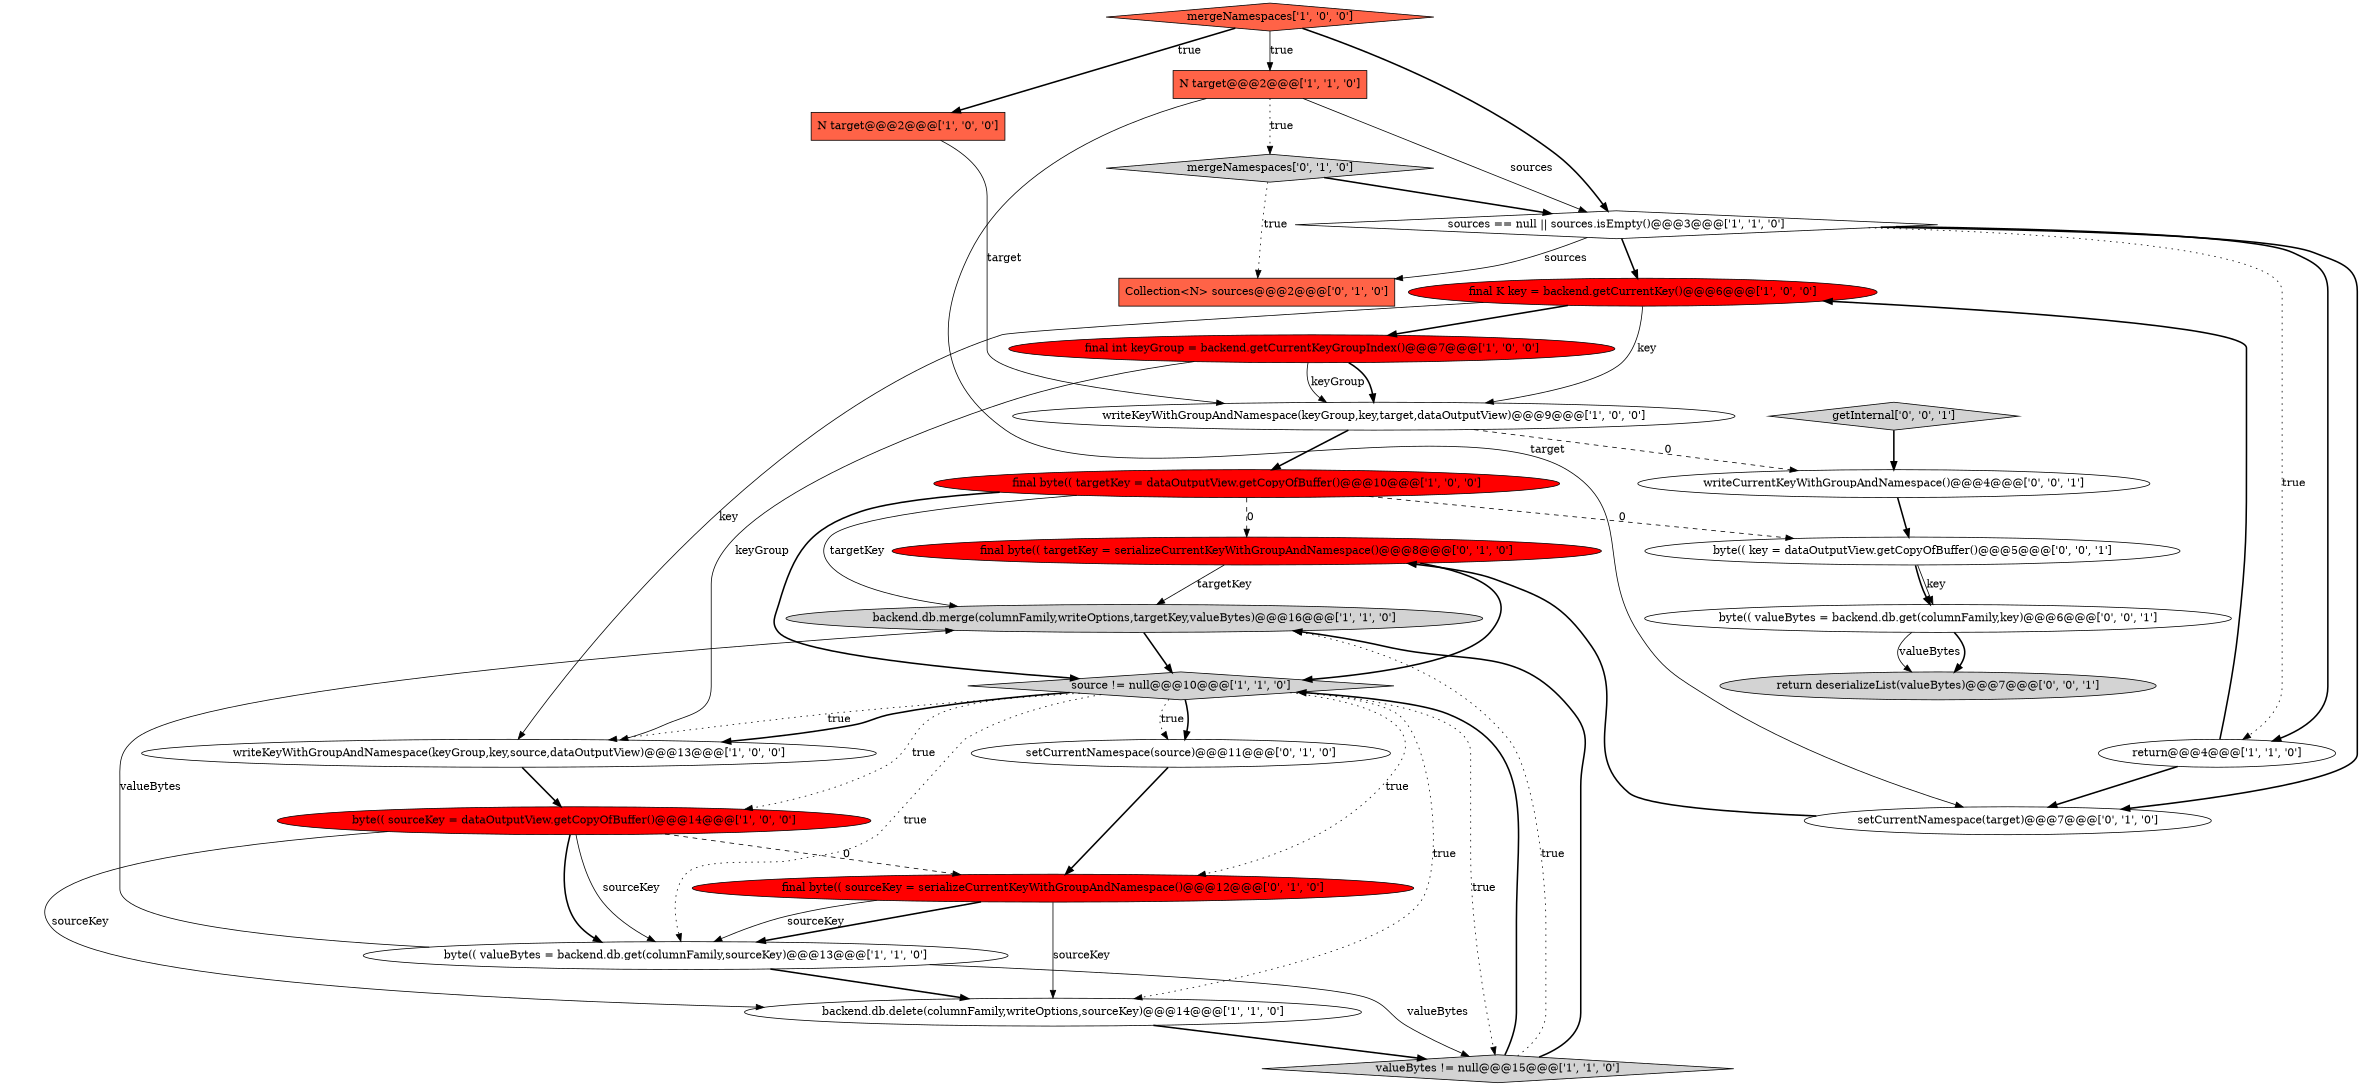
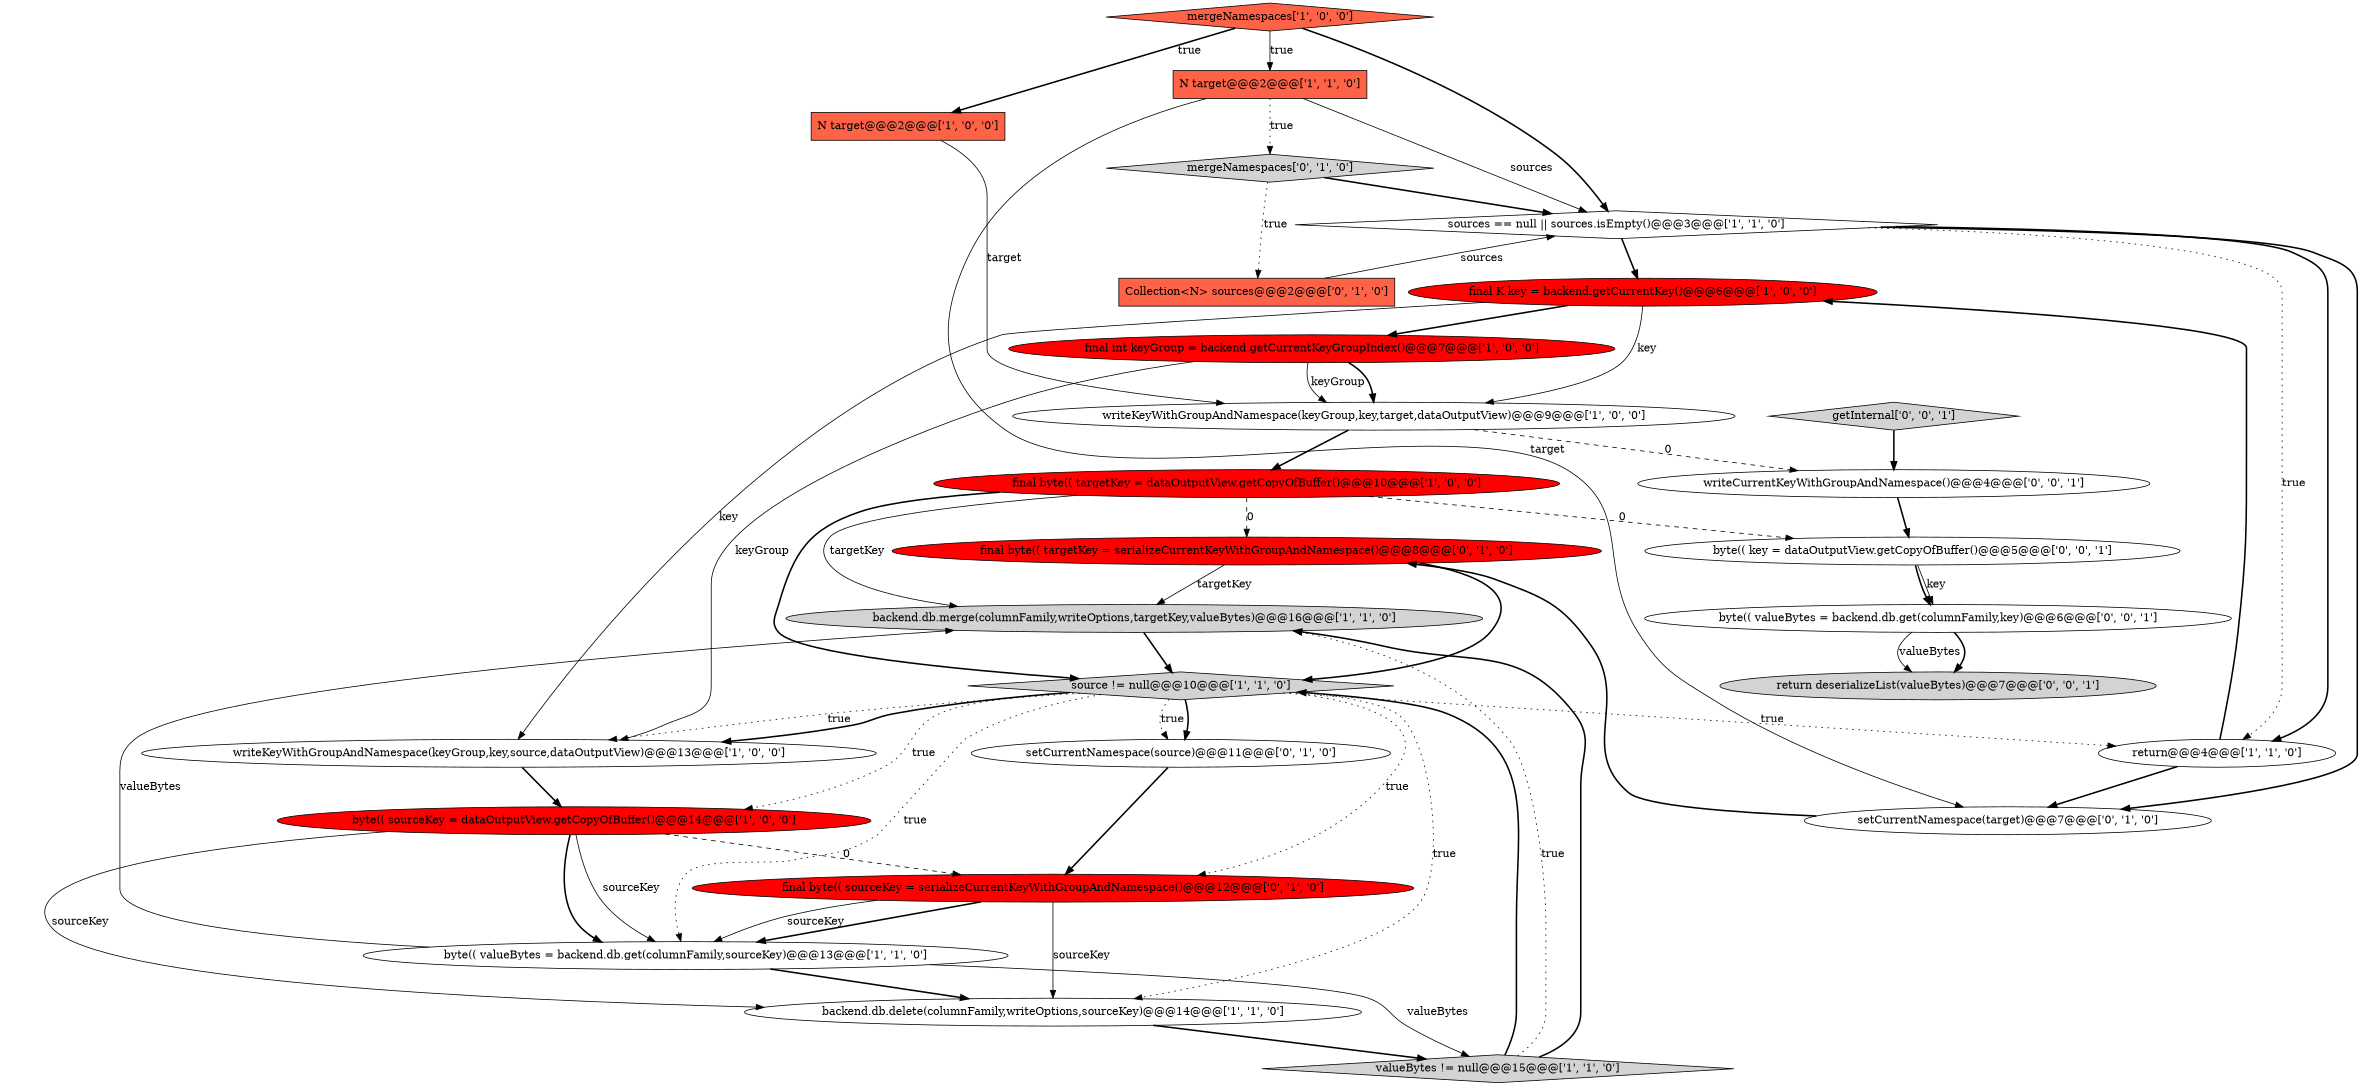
  digraph {
    node [fillcolor=white shape=ellipse style=filled]
    edge [style=bold]
    n1 [fillcolor=tomato label="mergeNamespaces['1', '0', '0']" shape=diamond]
    n2 [label="sources == null || sources.isEmpty()@@@3@@@['1', '1', '0']" shape=diamond]
    n3 [fillcolor=tomato label="N target@@@2@@@['1', '0', '0']" shape=box]
    n4 [fillcolor=tomato label="N target@@@2@@@['1', '1', '0']" shape=box]
    n5 [fillcolor=red label="final K key = backend.getCurrentKey()@@@6@@@['1', '0', '0']"]
    n6 [label="setCurrentNamespace(target)@@@7@@@['0', '1', '0']"]
    n7 [label="return@@@4@@@['1', '1', '0']"]
    n8 [label="writeKeyWithGroupAndNamespace(keyGroup,key,target,dataOutputView)@@@9@@@['1', '0', '0']"]
    n9 [fillcolor=lightgray label="mergeNamespaces['0', '1', '0']" shape=diamond]
    n10 [fillcolor=tomato label="Collection<N> sources@@@2@@@['0', '1', '0']" shape=box]
    n11 [fillcolor=red label="final byte(( targetKey = serializeCurrentKeyWithGroupAndNamespace()@@@8@@@['0', '1', '0']"]
    n12 [fillcolor=lightgray label="backend.db.merge(columnFamily,writeOptions,targetKey,valueBytes)@@@16@@@['1', '1', '0']"]
    n13 [fillcolor=lightgray label="source != null@@@10@@@['1', '1', '0']" shape=diamond]
    n14 [label="writeKeyWithGroupAndNamespace(keyGroup,key,source,dataOutputView)@@@13@@@['1', '0', '0']"]
    n15 [label="byte(( valueBytes = backend.db.get(columnFamily,sourceKey)@@@13@@@['1', '1', '0']"]
    n16 [label="backend.db.delete(columnFamily,writeOptions,sourceKey)@@@14@@@['1', '1', '0']"]
    n17 [fillcolor=lightgray label="valueBytes != null@@@15@@@['1', '1', '0']" shape=diamond]
    n18 [fillcolor=red label="byte(( sourceKey = dataOutputView.getCopyOfBuffer()@@@14@@@['1', '0', '0']"]
    n19 [fillcolor=red label="final byte(( sourceKey = serializeCurrentKeyWithGroupAndNamespace()@@@12@@@['0', '1', '0']"]
    n20 [label="setCurrentNamespace(source)@@@11@@@['0', '1', '0']"]
    n21 [fillcolor=red label="final int keyGroup = backend.getCurrentKeyGroupIndex()@@@7@@@['1', '0', '0']"]
    n22 [label="writeCurrentKeyWithGroupAndNamespace()@@@4@@@['0', '0', '1']"]
    n23 [fillcolor=red label="final byte(( targetKey = dataOutputView.getCopyOfBuffer()@@@10@@@['1', '0', '0']"]
    n24 [label="byte(( valueBytes = backend.db.get(columnFamily,key)@@@6@@@['0', '0', '1']"]
    n25 [fillcolor=lightgray label="return deserializeList(valueBytes)@@@7@@@['0', '0', '1']"]
    n26 [fillcolor=lightgray label="getInternal['0', '0', '1']" shape=diamond]
    n27 [label="byte(( key = dataOutputView.getCopyOfBuffer()@@@5@@@['0', '0', '1']"]
    n1 -> n2
    n1 -> n3 [label=true]
    n1 -> n4 [label=true style=solid]
    n2 -> n5
    n2 -> n6
    n2 -> n7
    n2 -> n7 [label=true style=dotted]
    n3 -> n8 [label=target style=solid]
    n4 -> n2 [label=sources style=solid]
    n4 -> n6 [label=target style=solid]
    n4 -> n9 [label=true style=dotted]
    n5 -> n8 [label=key style=solid]
    n5 -> n14 [label=key style=solid]
    n5 -> n21
    n6 -> n11
    n7 -> n5
    n7 -> n6
    n8 -> n22 [label=0 style=dashed]
    n8 -> n23
    n9 -> n2
    n9 -> n10 [label=true style=dotted]
-   n2 -> n10 [label=sources style=solid]
+   n10 -> n2 [label=sources style=solid]
    n11 -> n12 [label=targetKey style=solid]
    n11 -> n13
    n12 -> n13
    n13 -> n14 [label=true style=dotted]
    n13 -> n14
    n13 -> n15 [label=true style=dotted]
    n13 -> n16 [label=true style=dotted]
-   n13 -> n17 [label=true style=dotted]
+   n13 -> n7 [label=true style=dotted]
    n13 -> n18 [label=true style=dotted]
    n13 -> n19 [label=true style=dotted]
    n13 -> n20
    n13 -> n20 [label=true style=dotted]
    n14 -> n18
    n15 -> n12 [label=valueBytes style=solid]
    n15 -> n16
    n15 -> n17 [label=valueBytes style=solid]
    n16 -> n17
    n17 -> n12 [label=true style=dotted]
    n17 -> n12
    n17 -> n13
    n18 -> n15
    n18 -> n15 [label=sourceKey style=solid]
    n18 -> n16 [label=sourceKey style=solid]
    n18 -> n19 [label=0 style=dashed]
    n19 -> n15
    n19 -> n15 [label=sourceKey style=solid]
    n19 -> n16 [label=sourceKey style=solid]
    n20 -> n19
    n21 -> n8 [label=keyGroup style=solid]
    n21 -> n8
    n21 -> n14 [label=keyGroup style=solid]
    n22 -> n27
    n23 -> n11 [label=0 style=dashed]
    n23 -> n12 [label=targetKey style=solid]
    n23 -> n13
    n23 -> n27 [label=0 style=dashed]
    n24 -> n25
    n24 -> n25 [label=valueBytes style=solid]
    n26 -> n22
    n27 -> n24 [label=key style=solid]
    n27 -> n24
  }
